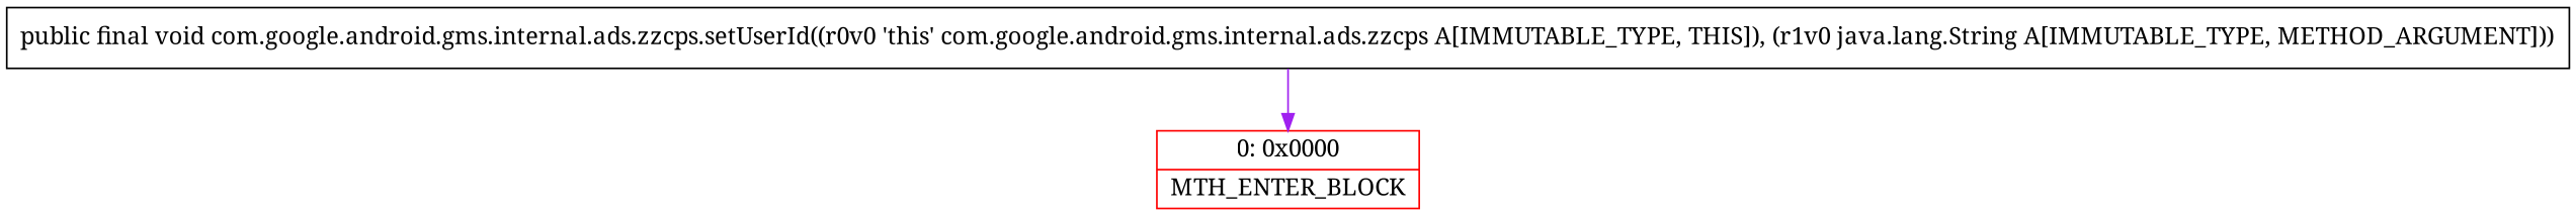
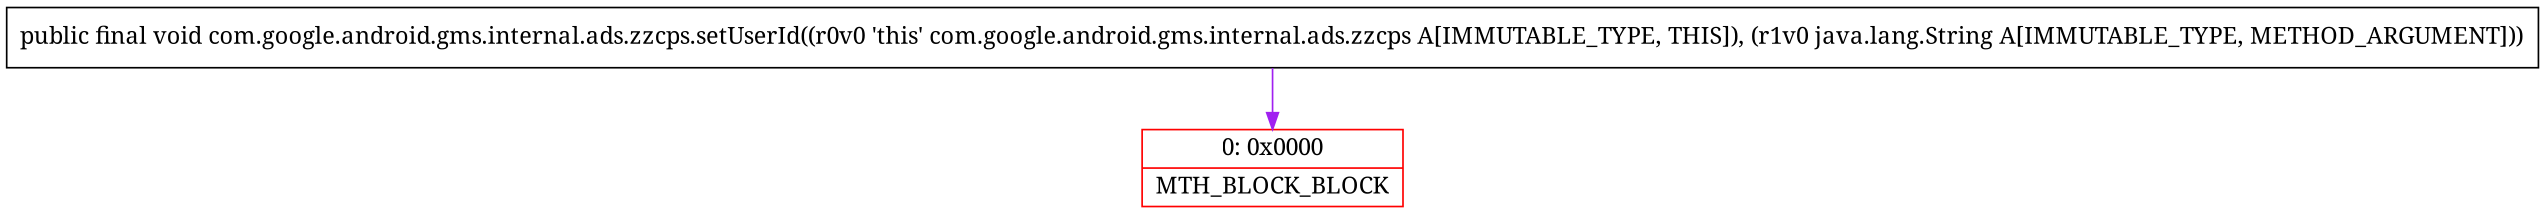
  digraph {
    fontname="Noto Serif"
    node [shape=record fontname="Noto Serif"]
-   n1 [color=red label="{0\:\ 0x0000|MTH_ENTER_BLOCK\l}"]
+   n1 [color=red label="{0\:\ 0x0000|MTH_BLOCK_BLOCK\l}"]
    n2 [label="{public final void com.google.android.gms.internal.ads.zzcps.setUserId((r0v0 'this' com.google.android.gms.internal.ads.zzcps A[IMMUTABLE_TYPE, THIS]), (r1v0 java.lang.String A[IMMUTABLE_TYPE, METHOD_ARGUMENT])) }"]
    subgraph cluster_1 {
      label="R(0)"
    }
    n2 -> n1 [color=purple style=solid fontname="Noto Serif"]
  }
